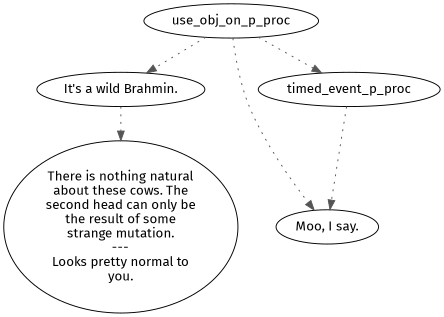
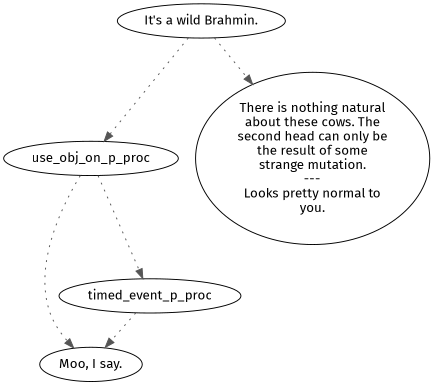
  digraph {
    fontname="Fira Sans"
    node [color="#000000" fillcolor="#FFFFFF" fontname="Fira Sans" style=filled]
    edge [color="#555555" fontname="Fira Sans" style=dotted]
    n1 [label="It's a wild Brahmin."]
    use_obj_on_p_proc
    n3 [label="There is nothing natural\nabout these cows. The\nsecond head can only be\nthe result of some\nstrange mutation.\n---\nLooks pretty normal to\nyou."]
    n4 [label="Moo, I say."]
    timed_event_p_proc
-   use_obj_on_p_proc -> n1
+   n1 -> use_obj_on_p_proc
    n1 -> n3
    use_obj_on_p_proc -> n4
    use_obj_on_p_proc -> timed_event_p_proc
    timed_event_p_proc -> n4
  }
